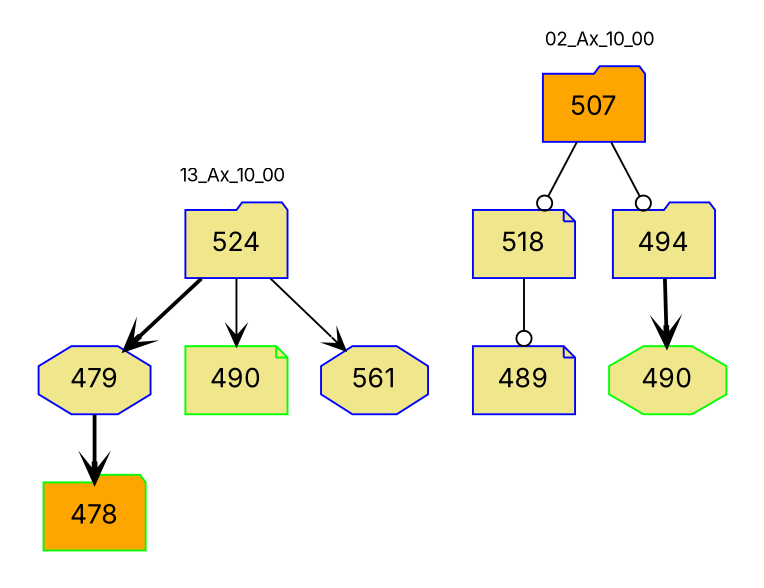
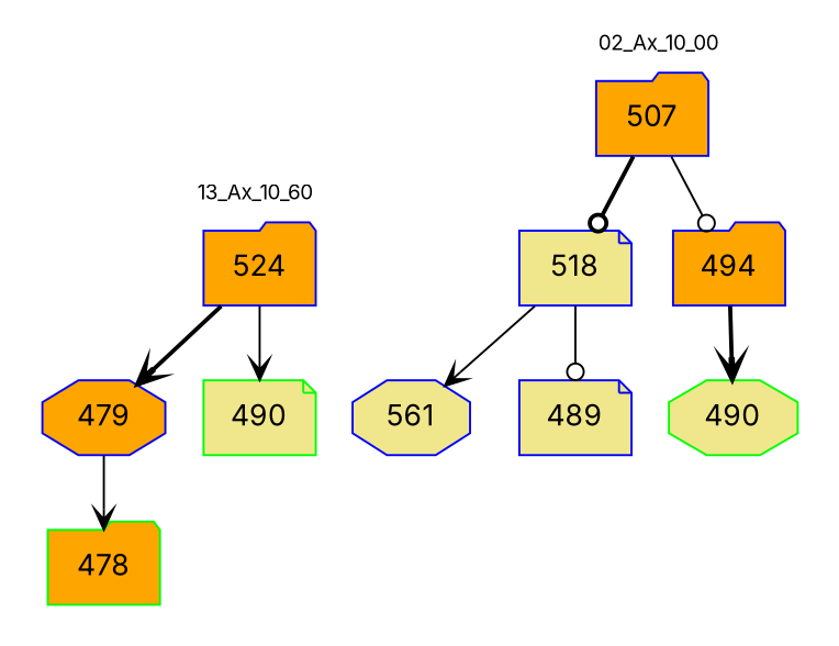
  digraph {
    fontname=Inter
    node [color=blue fillcolor=khaki fontname=Inter shape=folder style=filled]
    edge [arrowhead=vee color=black fontname=Inter style=bold]
-   n1 [label=524]
-   n2 [label=479 shape=octagon]
+   n1 [fillcolor=orange label=524]
+   n2 [fillcolor=orange label=479 shape=octagon]
    n3 [label=561 shape=octagon]
    n4 [color=green label=490 shape=note]
    n5 [color=green fillcolor=orange label=478]
    n6 [fillcolor=orange label=507]
    n7 [label=489 shape=note]
    n8 [label=518 shape=note]
-   n9 [label=494]
+   n9 [fillcolor=orange label=494]
    n10 [color=green label=490 shape=octagon]
    subgraph cluster_1 {
      color=white
      fontsize=10
-     label="13_Ax_10_00"
+     label="13_Ax_10_60"
      n1
      n2
      n3
      n4
      n5
    }
    subgraph cluster_2 {
      color=white
      fontsize=10
      label="02_Ax_10_00"
      n6
      n7
      n8
      n9
      n10
    }
    n1 -> n2
-   n1 -> n3 [style=solid]
+   n8 -> n3 [style=solid]
    n1 -> n4 [style=solid]
-   n2 -> n5
-   n6 -> n8 [arrowhead=odot style=solid]
+   n2 -> n5 [style=solid]
+   n6 -> n8 [arrowhead=odot]
    n6 -> n9 [arrowhead=odot style=solid]
    n8 -> n7 [arrowhead=odot style=solid]
    n9 -> n10
  }
